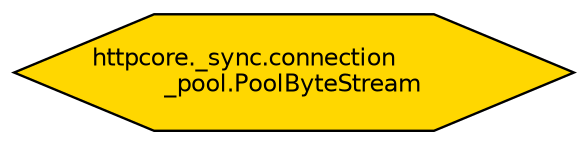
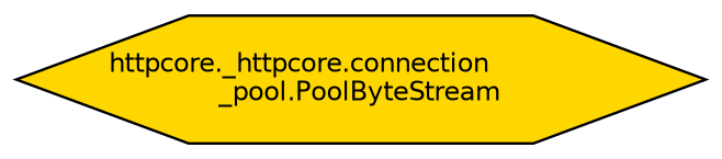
  digraph {
    rankdir=LR
-   n1 [color=black fillcolor=gold fontname=Helvetica fontsize=10 height=0.2 label="httpcore._sync.connection\l_pool.PoolByteStream" shape=hexagon style=filled width=0.4]
+   n1 [color=black fillcolor=gold fontname=Helvetica fontsize=10 height=0.2 label="httpcore._httpcore.connection\l_pool.PoolByteStream" shape=hexagon style=filled width=0.4]
  }
